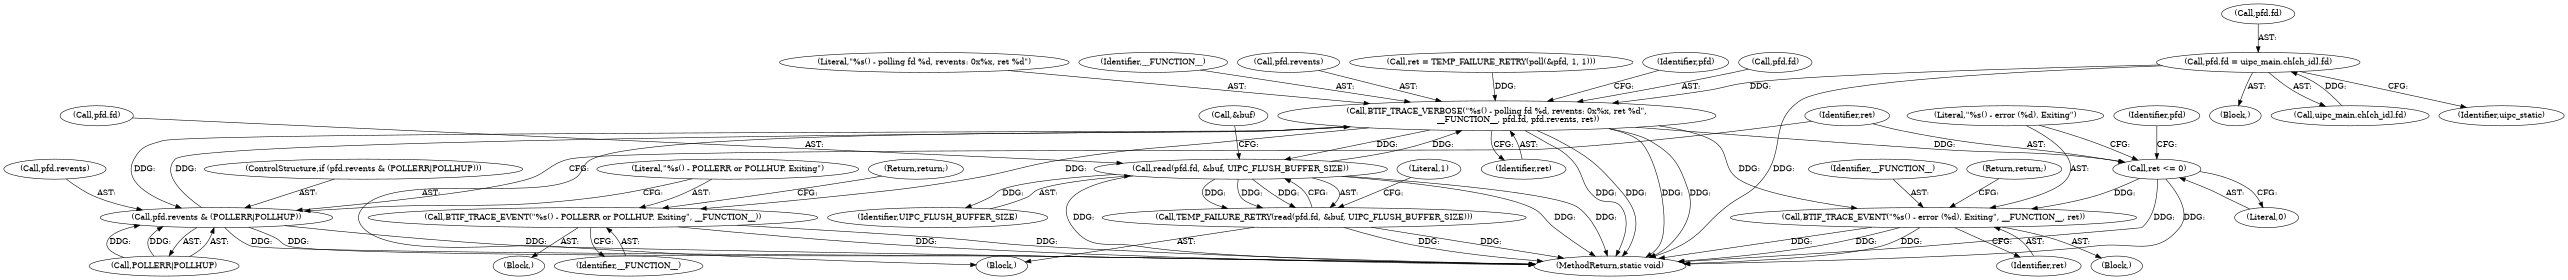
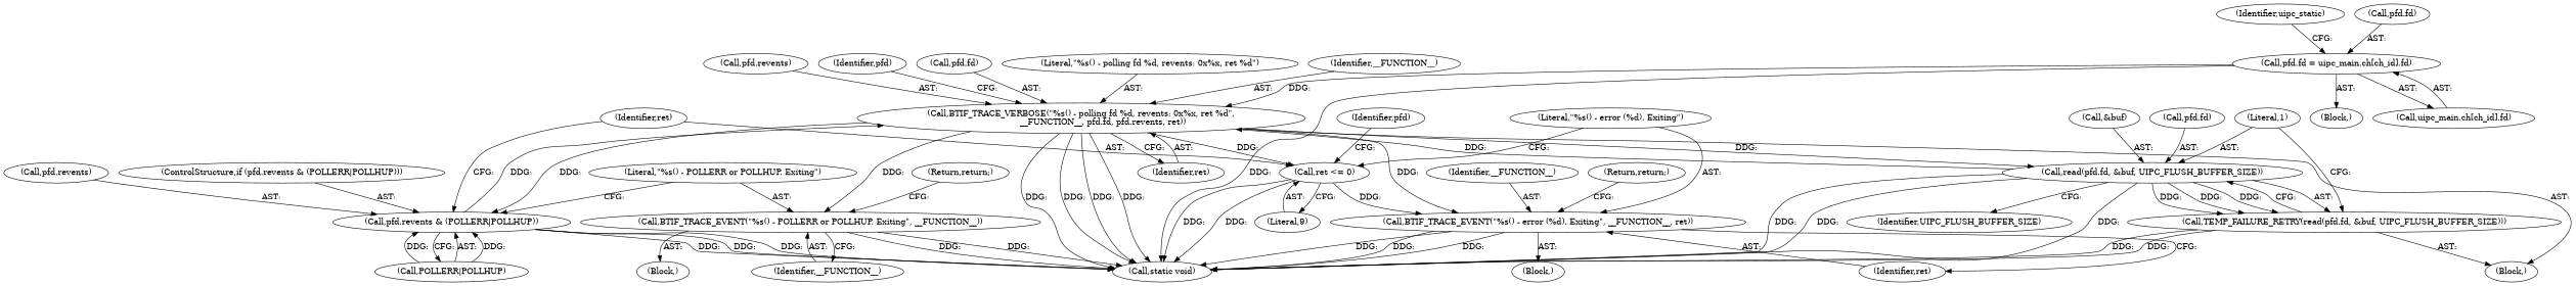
  digraph {
    n1 [label="(Call,pfd.fd = uipc_main.ch[ch_id].fd)"]
    n2 [label="(Call,BTIF_TRACE_VERBOSE(\"%s() - polling fd %d, revents: 0x%x, ret %d\",\n                 __FUNCTION__, pfd.fd, pfd.revents, ret))"]
-   n3 [label="(MethodReturn,static void)"]
+   n3 [label="(Call,static void)"]
    n4 [label="(Block,)"]
    n5 [label="(Call,uipc_main.ch[ch_id].fd)"]
    n6 [label="(Call,pfd.revents & (POLLERR|POLLHUP))"]
    n7 [label="(Call,BTIF_TRACE_EVENT(\"%s() - POLLERR or POLLHUP. Exiting\", __FUNCTION__))"]
    n8 [label="(Call,ret <= 0)"]
    n9 [label="(Call,BTIF_TRACE_EVENT(\"%s() - error (%d). Exiting\", __FUNCTION__, ret))"]
    n10 [label="(Call,read(pfd.fd, &buf, UIPC_FLUSH_BUFFER_SIZE))"]
    n11 [label="(Block,)"]
    n12 [label="(Identifier,ret)"]
    n13 [label="(Call,POLLERR|POLLHUP)"]
    n14 [label="(Block,)"]
    n15 [label="(Identifier,__FUNCTION__)"]
-   n16 [label="(Literal,0)"]
+   n16 [label="(Literal,9)"]
    n17 [label="(Identifier,ret)"]
    n18 [label="(Block,)"]
    n19 [label="(Call,TEMP_FAILURE_RETRY(read(pfd.fd, &buf, UIPC_FLUSH_BUFFER_SIZE)))"]
    n20 [label="(Identifier,UIPC_FLUSH_BUFFER_SIZE)"]
    n21 [label="(ControlStructure,if (pfd.revents & (POLLERR|POLLHUP)))"]
    n22 [label="(Literal,1)"]
    n23 [label="(Identifier,uipc_static)"]
    n24 [label="(Identifier,__FUNCTION__)"]
    n25 [label="(Call,pfd.revents)"]
-   n26 [label="(Call,ret = TEMP_FAILURE_RETRY(poll(&pfd, 1, 1)))"]
    n27 [label="(Return,return;)"]
    n28 [label="(Call,pfd.fd)"]
    n29 [label="(Call,pfd.revents)"]
    n30 [label="(Call,pfd.fd)"]
    n31 [label="(Literal,\"%s() - POLLERR or POLLHUP. Exiting\")"]
    n32 [label="(Literal,\"%s() - error (%d). Exiting\")"]
    n33 [label="(Call,&buf)"]
    n34 [label="(Identifier,pfd)"]
    n35 [label="(Identifier,__FUNCTION__)"]
    n36 [label="(Call,pfd.fd)"]
    n37 [label="(Identifier,ret)"]
    n38 [label="(Literal,\"%s() - polling fd %d, revents: 0x%x, ret %d\")"]
    n39 [label="(Identifier,pfd)"]
    n40 [label="(Return,return;)"]
    n1 -> n2 [label="DDG: "]
    n1 -> n3 [label="DDG: "]
    n1 -> n4 [label="AST: "]
    n1 -> n5 [label="AST: "]
    n2 -> n3 [label="DDG: "]
    n2 -> n3 [label="DDG: "]
    n2 -> n3 [label="DDG: "]
    n2 -> n3 [label="DDG: "]
    n2 -> n6 [label="DDG: "]
    n2 -> n7 [label="DDG: "]
    n2 -> n8 [label="DDG: "]
    n2 -> n9 [label="DDG: "]
    n2 -> n10 [label="DDG: "]
    n2 -> n11 [label="AST: "]
    n2 -> n12 [label="CFG: "]
-   n5 -> n1 [label="DDG: "]
+   n5 -> n1 [label="AST: "]
    n6 -> n2 [label="DDG: "]
    n6 -> n3 [label="DDG: "]
    n6 -> n3 [label="DDG: "]
    n6 -> n3 [label="DDG: "]
-   n6 -> n13 [label="AST: "]
+   n6 -> n13 [label="CFG: "]
    n7 -> n3 [label="DDG: "]
    n7 -> n3 [label="DDG: "]
    n7 -> n14 [label="AST: "]
    n7 -> n15 [label="CFG: "]
    n8 -> n3 [label="DDG: "]
    n8 -> n3 [label="DDG: "]
    n8 -> n9 [label="DDG: "]
    n8 -> n16 [label="CFG: "]
    n9 -> n3 [label="DDG: "]
    n9 -> n3 [label="DDG: "]
    n9 -> n3 [label="DDG: "]
    n9 -> n17 [label="CFG: "]
    n9 -> n18 [label="AST: "]
    n10 -> n2 [label="DDG: "]
    n10 -> n3 [label="DDG: "]
    n10 -> n3 [label="DDG: "]
    n10 -> n3 [label="DDG: "]
    n10 -> n19 [label="AST: "]
    n10 -> n19 [label="DDG: "]
    n10 -> n19 [label="DDG: "]
    n10 -> n19 [label="DDG: "]
-   n10 -> n20 [label="DDG: "]
+   n10 -> n20 [label="CFG: "]
    n12 -> n2 [label="AST: "]
    n13 -> n6 [label="AST: "]
    n13 -> n6 [label="DDG: "]
    n13 -> n6 [label="DDG: "]
    n15 -> n7 [label="AST: "]
    n16 -> n8 [label="AST: "]
    n17 -> n9 [label="AST: "]
    n19 -> n3 [label="DDG: "]
    n19 -> n3 [label="DDG: "]
    n19 -> n10 [label="CFG: "]
    n19 -> n11 [label="AST: "]
-   n20 -> n10 [label="AST: "]
+   n22 -> n10 [label="AST: "]
    n21 -> n6 [label="AST: "]
    n22 -> n19 [label="CFG: "]
-   n1 -> n23 [label="CFG: "]
+   n23 -> n1 [label="CFG: "]
    n24 -> n2 [label="AST: "]
    n25 -> n2 [label="AST: "]
-   n26 -> n2 [label="DDG: "]
    n27 -> n7 [label="CFG: "]
    n28 -> n1 [label="AST: "]
    n29 -> n6 [label="AST: "]
    n30 -> n10 [label="AST: "]
    n31 -> n6 [label="CFG: "]
    n31 -> n7 [label="AST: "]
    n32 -> n8 [label="CFG: "]
    n32 -> n9 [label="AST: "]
-   n33 -> n10 [label="CFG: "]
+   n33 -> n10 [label="AST: "]
    n34 -> n2 [label="CFG: "]
    n35 -> n9 [label="AST: "]
    n36 -> n2 [label="AST: "]
    n37 -> n6 [label="CFG: "]
    n37 -> n8 [label="AST: "]
    n38 -> n2 [label="AST: "]
    n39 -> n8 [label="CFG: "]
    n40 -> n9 [label="CFG: "]
  }
